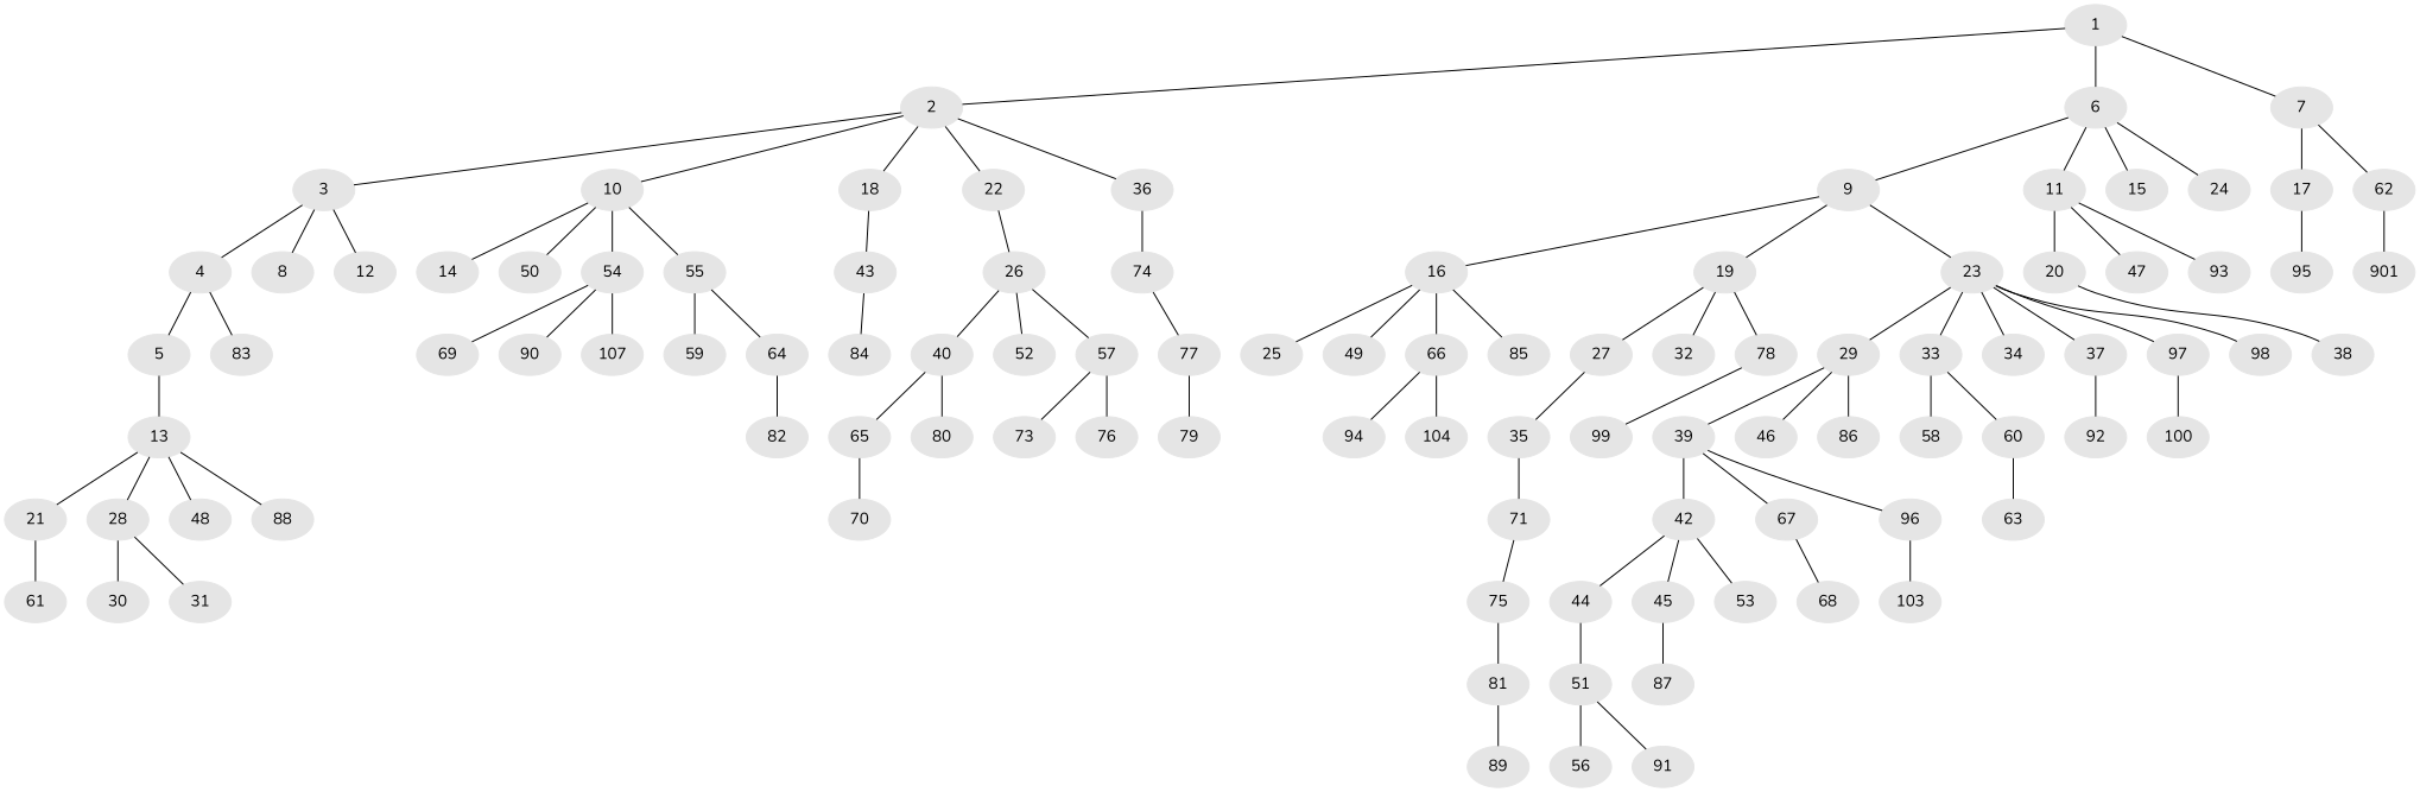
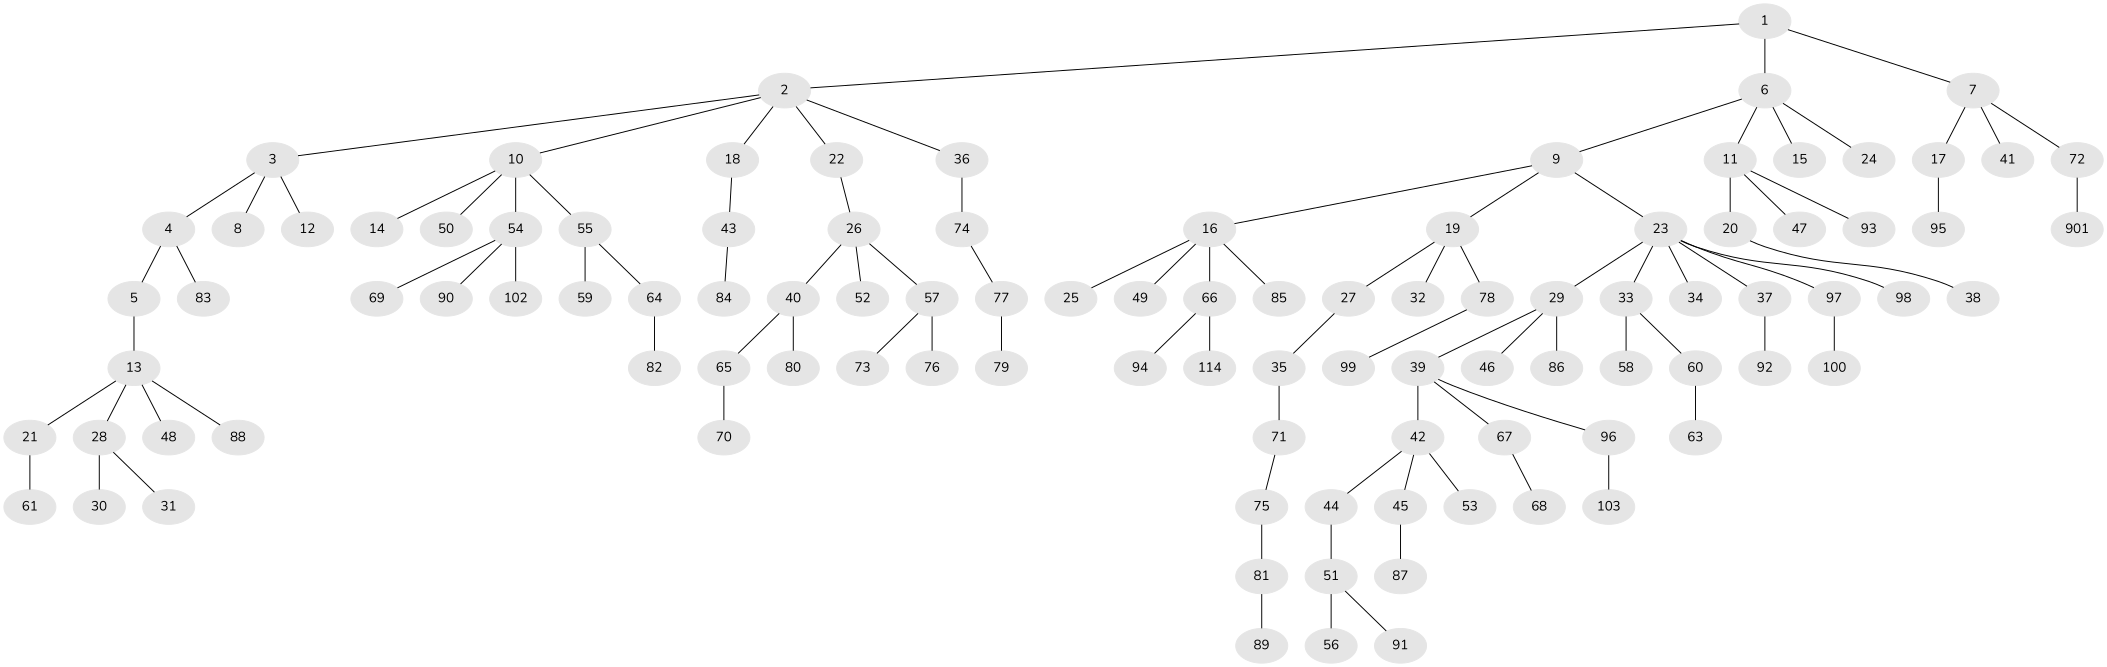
  graph {
    fontname=Nunito
    node [color=gray90 fontname=Nunito style=filled]
    edge [fontname=Nunito]
    1
    2
    6
    7
    3
    10
    18
    22
    36
    9
    11
    15
    24
    17
-   62
+   41
+   62 [label=72]
    4
    8
    12
    14
    50
    54
    55
    43
    26
    74
    5
    83
    13
    21
    28
    48
    88
    16
    19
    23
    20
    47
    93
    95
    n41 [label=901]
    25
    49
    66
    85
    27
    32
    78
    29
    33
    34
    37
    97
    98
    69
    90
-   102 [label=107]
+   102
    59
    64
    38
    61
    30
    31
    94
-   104
+   104 [label=114]
    84
    35
    99
    40
    52
    57
    39
    46
    86
    58
    60
    92
    100
    65
    80
    73
    76
    71
    42
    67
    96
    63
    75
    77
    44
    45
    53
    68
    103
    70
    51
    87
    56
    91
    82
    81
    79
    89
    1 -- 2
    1 -- 6
    1 -- 7
    2 -- 3
    2 -- 10
    2 -- 18
    2 -- 22
    2 -- 36
    6 -- 9
    6 -- 11
    6 -- 15
    6 -- 24
    7 -- 17
+   7 -- 41
    7 -- 62
    3 -- 4
    3 -- 8
    3 -- 12
    10 -- 14
    10 -- 50
    10 -- 54
    10 -- 55
    18 -- 43
    22 -- 26
    36 -- 74
    9 -- 16
    9 -- 19
    9 -- 23
    11 -- 20
    11 -- 47
    11 -- 93
    17 -- 95
    62 -- n41
    4 -- 5
    4 -- 83
    54 -- 69
    54 -- 90
    54 -- 102
    55 -- 59
    55 -- 64
    43 -- 84
    26 -- 40
    26 -- 52
    26 -- 57
    74 -- 77
    5 -- 13
    13 -- 21
    13 -- 28
    13 -- 48
    13 -- 88
    21 -- 61
    28 -- 30
    28 -- 31
    16 -- 25
    16 -- 49
    16 -- 66
    16 -- 85
    19 -- 27
    19 -- 32
    19 -- 78
    23 -- 29
    23 -- 33
    23 -- 34
    23 -- 37
    23 -- 97
    23 -- 98
    20 -- 38
    66 -- 94
    66 -- 104
    27 -- 35
    78 -- 99
    29 -- 39
    29 -- 46
    29 -- 86
    33 -- 58
    33 -- 60
    37 -- 92
    97 -- 100
    64 -- 82
    35 -- 71
    40 -- 65
    40 -- 80
    57 -- 73
    57 -- 76
    39 -- 42
    39 -- 67
    39 -- 96
    60 -- 63
    65 -- 70
    71 -- 75
    42 -- 44
    42 -- 45
    42 -- 53
    67 -- 68
    96 -- 103
    75 -- 81
    77 -- 79
    44 -- 51
    45 -- 87
    51 -- 56
    51 -- 91
    81 -- 89
  }
